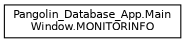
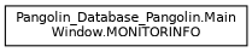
  digraph {
    rankdir=LR
-   n1 [color=black fillcolor=white fontname=Helvetica fontsize=10 height=0.2 label="Pangolin_Database_App.Main\lWindow.MONITORINFO" shape=record style=filled width=0.4]
+   n1 [color=black fillcolor=white fontname=Helvetica fontsize=10 height=0.2 label="Pangolin_Database_Pangolin.Main\lWindow.MONITORINFO" shape=record style=filled width=0.4]
  }
